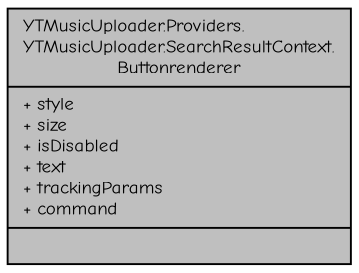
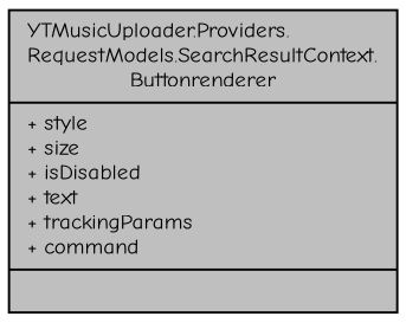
  digraph {
    fontname="Comic Neue"
-   n1 [color=black fillcolor=grey75 fontcolor=black fontname="Comic Neue" fontsize=10 height=0.2 label="{YTMusicUploader.Providers.\lYTMusicUploader.SearchResultContext.\lButtonrenderer\n|+ style\l+ size\l+ isDisabled\l+ text\l+ trackingParams\l+ command\l|}" shape=record style=filled width=0.4]
+   n1 [color=black fillcolor=grey75 fontcolor=black fontname="Comic Neue" fontsize=10 height=0.2 label="{YTMusicUploader.Providers.\lRequestModels.SearchResultContext.\lButtonrenderer\n|+ style\l+ size\l+ isDisabled\l+ text\l+ trackingParams\l+ command\l|}" shape=record style=filled width=0.4]
  }
